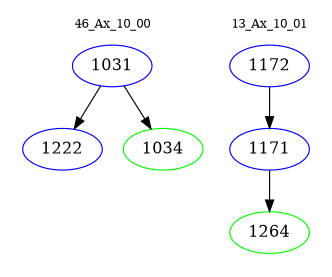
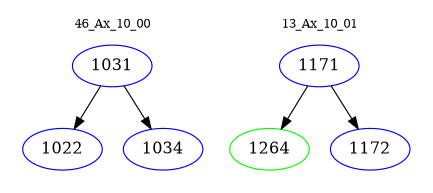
  digraph {
    node [color=blue]
    edge [color=black]
    n1 [label=1031]
-   n2 [label=1222]
-   n3 [color=green label=1034]
+   n2 [label=1022]
+   n3 [label=1034]
    n4 [label=1171]
    n5 [color=green label=1264]
    n6 [label=1172]
    subgraph cluster_1 {
      color=white
      fontsize=10
      label="46_Ax_10_00"
      n1
      n2
      n3
    }
    subgraph cluster_2 {
      color=white
      fontsize=10
      label="13_Ax_10_01"
      n4
      n5
      n6
    }
    n1 -> n2
    n1 -> n3
    n4 -> n5
-   n6 -> n4
+   n4 -> n6
  }
